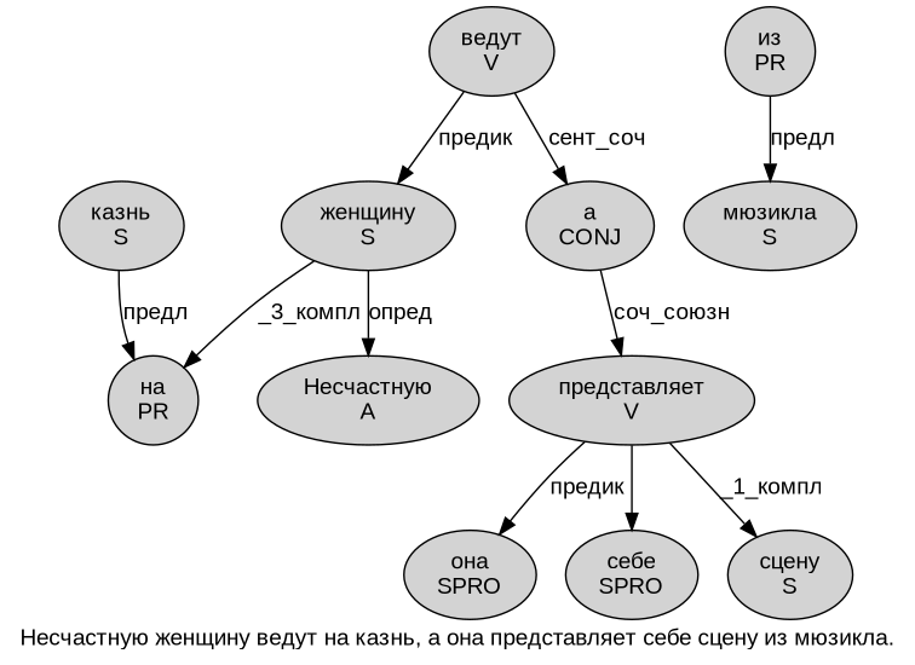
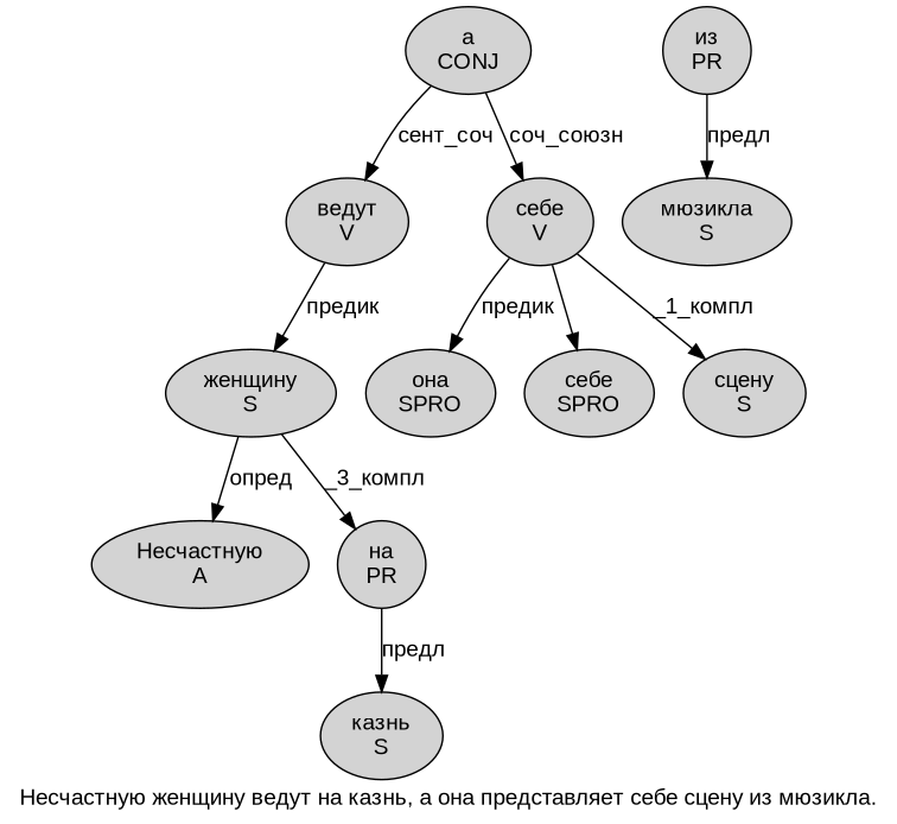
  digraph {
    fontname="Liberation Sans"
    label="Несчастную женщину ведут на казнь, а она представляет себе сцену из мюзикла."
    node [fillcolor=lightgray fontname="Liberation Sans" penwidth=1 shape=ellipse style=filled]
    edge [fontname="Liberation Sans"]
    n1 [label="Несчастную\nA"]
    n2 [label="женщину\nS"]
    n3 [label="на\nPR"]
    n4 [label="ведут\nV"]
    n5 [label="а\nCONJ"]
    n6 [label="казнь\nS"]
-   n7 [label="представляет\nV"]
+   n7 [label="себе\nV"]
    n8 [label="она\nSPRO"]
    n9 [label="себе\nSPRO"]
    n10 [label="сцену\nS"]
    n11 [label="из\nPR"]
    n12 [label="мюзикла\nS"]
    n2 -> n1 [label="опред"]
    n2 -> n3 [label="_3_компл"]
-   n6 -> n3 [label="предл"]
+   n3 -> n6 [label="предл"]
    n4 -> n2 [label="предик"]
-   n4 -> n5 [label="сент_соч"]
+   n5 -> n4 [label="сент_соч"]
    n5 -> n7 [label="соч_союзн"]
    n7 -> n8 [label="предик"]
    n7 -> n9
    n7 -> n10 [label="_1_компл"]
    n11 -> n12 [label="предл"]
  }
